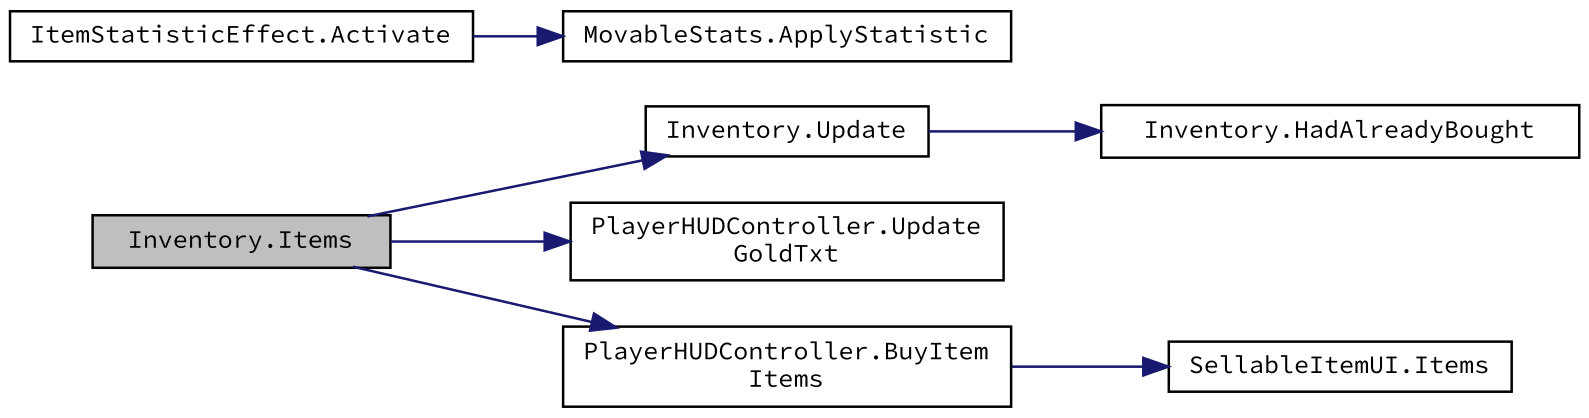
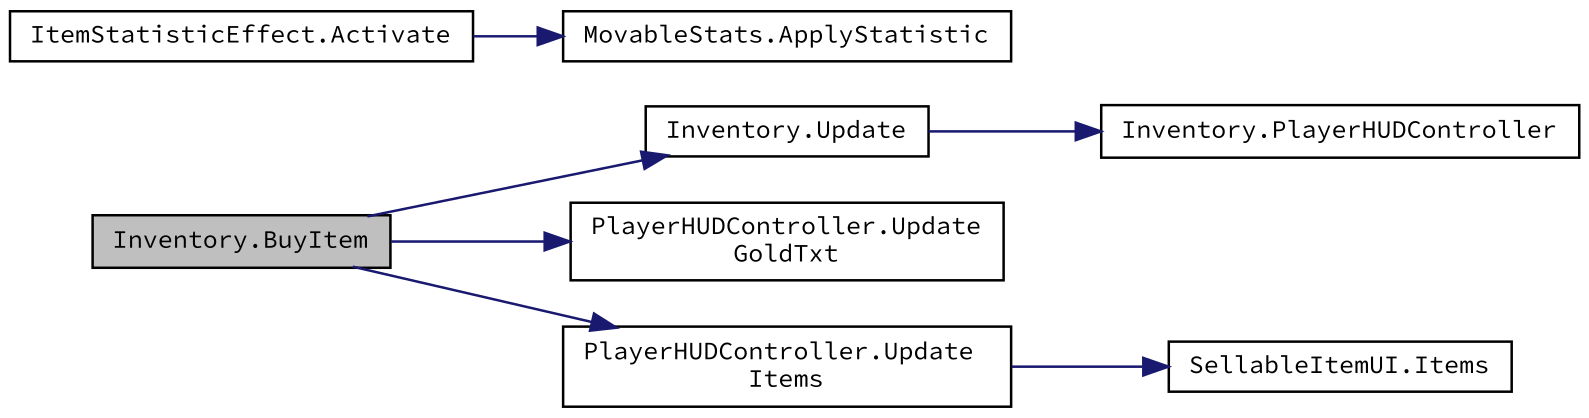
  digraph {
    fontname="Source Code Pro"
    rankdir=LR
    node [color=black fontname="Source Code Pro" fontsize=10 shape=record]
    edge [color=midnightblue fontname="Source Code Pro" fontsize=10 labelfontname=Helvetica labelfontsize=10 style=solid]
-   n1 [fillcolor=grey75 fontcolor=black height=0.2 label="Inventory.Items" style=filled width=0.4]
+   n1 [fillcolor=grey75 fontcolor=black height=0.2 label="Inventory.BuyItem" style=filled width=0.4]
    n2 [height=0.2 label="Inventory.Update" width=0.4]
    n3 [height=0.2 label="PlayerHUDController.Update\lGoldTxt" width=0.4]
-   n4 [height=0.2 label="PlayerHUDController.BuyItem\lItems" width=0.4]
+   n4 [height=0.2 label="PlayerHUDController.Update\lItems" width=0.4]
    n5 [height=0.2 label="ItemStatisticEffect.Activate" width=0.4]
    n6 [height=0.2 label="MovableStats.ApplyStatistic" width=0.4]
-   n7 [height=0.2 label="Inventory.HadAlreadyBought" width=0.4]
+   n7 [height=0.2 label="Inventory.PlayerHUDController" width=0.4]
    n8 [height=0.2 label="SellableItemUI.Items" width=0.4]
    n1 -> n2
    n1 -> n3
    n1 -> n4
    n2 -> n7
    n4 -> n8
    n5 -> n6
  }
